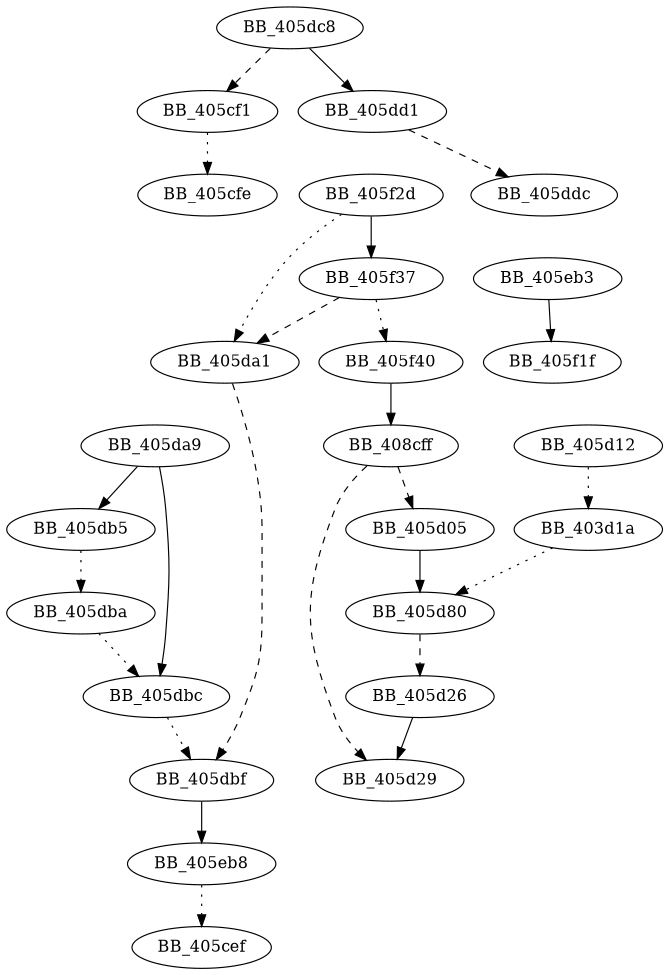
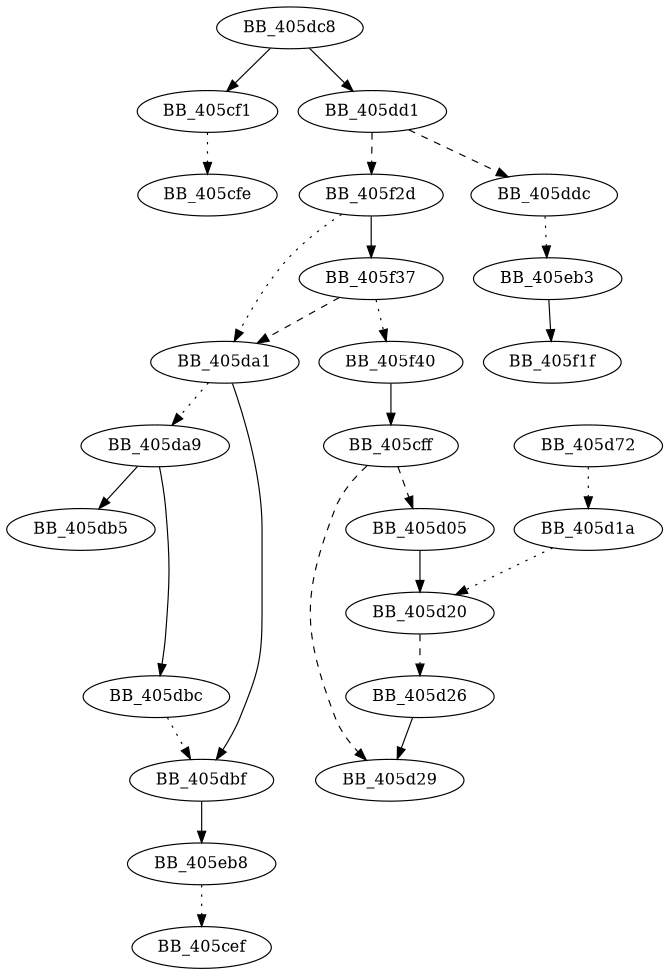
  digraph {
    fontname="DejaVu Serif"
    node [fontname="DejaVu Serif"]
    edge [fontname="DejaVu Serif" style=dotted]
    n1 [label=BB_405cf1]
    BB_405dc8
    BB_405dd1
    BB_405cfe
    BB_405ddc
    BB_405f2d
-   BB_405cff [label=BB_408cff]
+   BB_405cff
    BB_405d05
    BB_405d29
-   BB_405d20 [label=BB_405d80]
-   BB_405d12
-   BB_405d1a [label=BB_403d1a]
+   BB_405d20
+   BB_405d12 [label=BB_405d72]
+   BB_405d1a
    BB_405d26
    BB_405da1
    BB_405da9
    BB_405dbf
    BB_405db5
    BB_405dbc
    BB_405eb8
-   BB_405dba
    BB_405cef
    BB_405eb3
    BB_405f37
    BB_405f1f
    BB_405f40
    n1 -> BB_405cfe
-   BB_405dc8 -> n1 [style=dashed]
+   BB_405dc8 -> n1 [style=solid]
    BB_405dc8 -> BB_405dd1 [style=solid]
    BB_405dd1 -> BB_405ddc [style=dashed]
+   BB_405dd1 -> BB_405f2d [style=dashed]
+   BB_405ddc -> BB_405eb3
    BB_405f2d -> BB_405da1
    BB_405f2d -> BB_405f37 [style=solid]
    BB_405cff -> BB_405d05 [style=dashed]
    BB_405cff -> BB_405d29 [style=dashed]
    BB_405d05 -> BB_405d20 [style=solid]
    BB_405d20 -> BB_405d26 [style=dashed]
    BB_405d12 -> BB_405d1a
    BB_405d1a -> BB_405d20
    BB_405d26 -> BB_405d29 [style=solid]
-   BB_405da1 -> BB_405dbf [style=dashed]
+   BB_405da1 -> BB_405da9
+   BB_405da1 -> BB_405dbf [style=solid]
    BB_405da9 -> BB_405db5 [style=solid]
    BB_405da9 -> BB_405dbc [style=solid]
    BB_405dbf -> BB_405eb8 [style=solid]
-   BB_405db5 -> BB_405dba
    BB_405dbc -> BB_405dbf
    BB_405eb8 -> BB_405cef
-   BB_405dba -> BB_405dbc
    BB_405eb3 -> BB_405f1f [style=solid]
    BB_405f37 -> BB_405da1 [style=dashed]
    BB_405f37 -> BB_405f40
    BB_405f40 -> BB_405cff [style=solid]
  }
